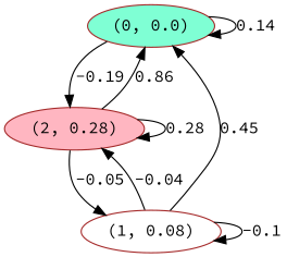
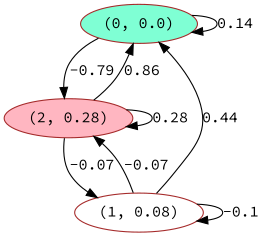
  digraph {
    fontname="Source Code Pro"
    node [color=brown fontname="Source Code Pro" style=filled]
    edge [fontname="Source Code Pro"]
    n1 [fillcolor=aquamarine label="(0, 0.0)"]
    n2 [fillcolor=lightpink label="(2, 0.28)"]
    n3 [fillcolor=white label="(1, 0.08)"]
    n1 -> n1 [label=0.14]
-   n1 -> n2 [label=-0.19]
+   n1 -> n2 [label=-0.79]
    n2 -> n1 [label=0.86]
    n2 -> n2 [label=0.28]
-   n2 -> n3 [label=-0.05]
-   n3 -> n1 [label=0.45]
-   n3 -> n2 [label=-0.04]
+   n2 -> n3 [label=-0.07]
+   n3 -> n1 [label=0.44]
+   n3 -> n2 [label=-0.07]
    n3 -> n3 [label=-0.1]
  }
